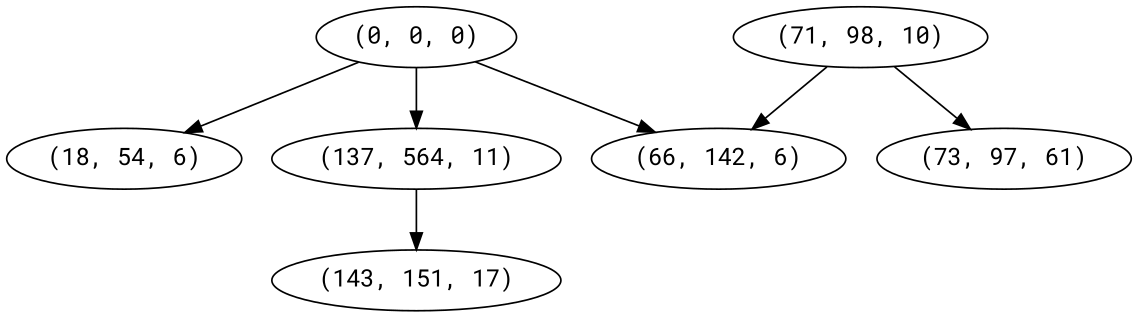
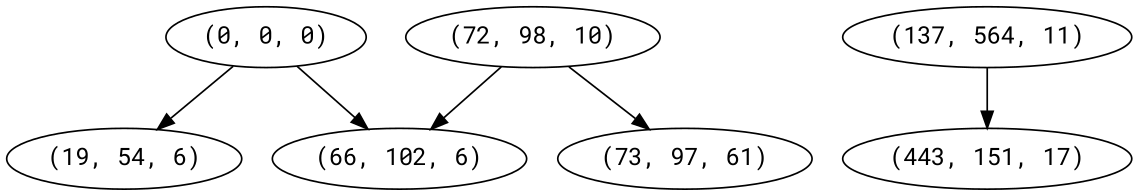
  digraph {
    fontname="Roboto Mono"
    node [fontname="Roboto Mono"]
    edge [fontname="Roboto Mono"]
    "(0, 0, 0)"
-   "(19, 54, 6)" [label="(18, 54, 6)"]
-   "(66, 102, 6)" [label="(66, 142, 6)"]
+   "(19, 54, 6)"
+   "(66, 102, 6)"
    n4 [label="(137, 564, 11)"]
-   "(143, 151, 17)"
-   "(71, 98, 10)"
+   "(143, 151, 17)" [label="(443, 151, 17)"]
+   "(71, 98, 10)" [label="(72, 98, 10)"]
    n7 [label="(73, 97, 61)"]
    "(0, 0, 0)" -> "(19, 54, 6)"
    "(0, 0, 0)" -> "(66, 102, 6)"
-   "(0, 0, 0)" -> n4
    n4 -> "(143, 151, 17)"
    "(71, 98, 10)" -> "(66, 102, 6)"
    "(71, 98, 10)" -> n7
  }
